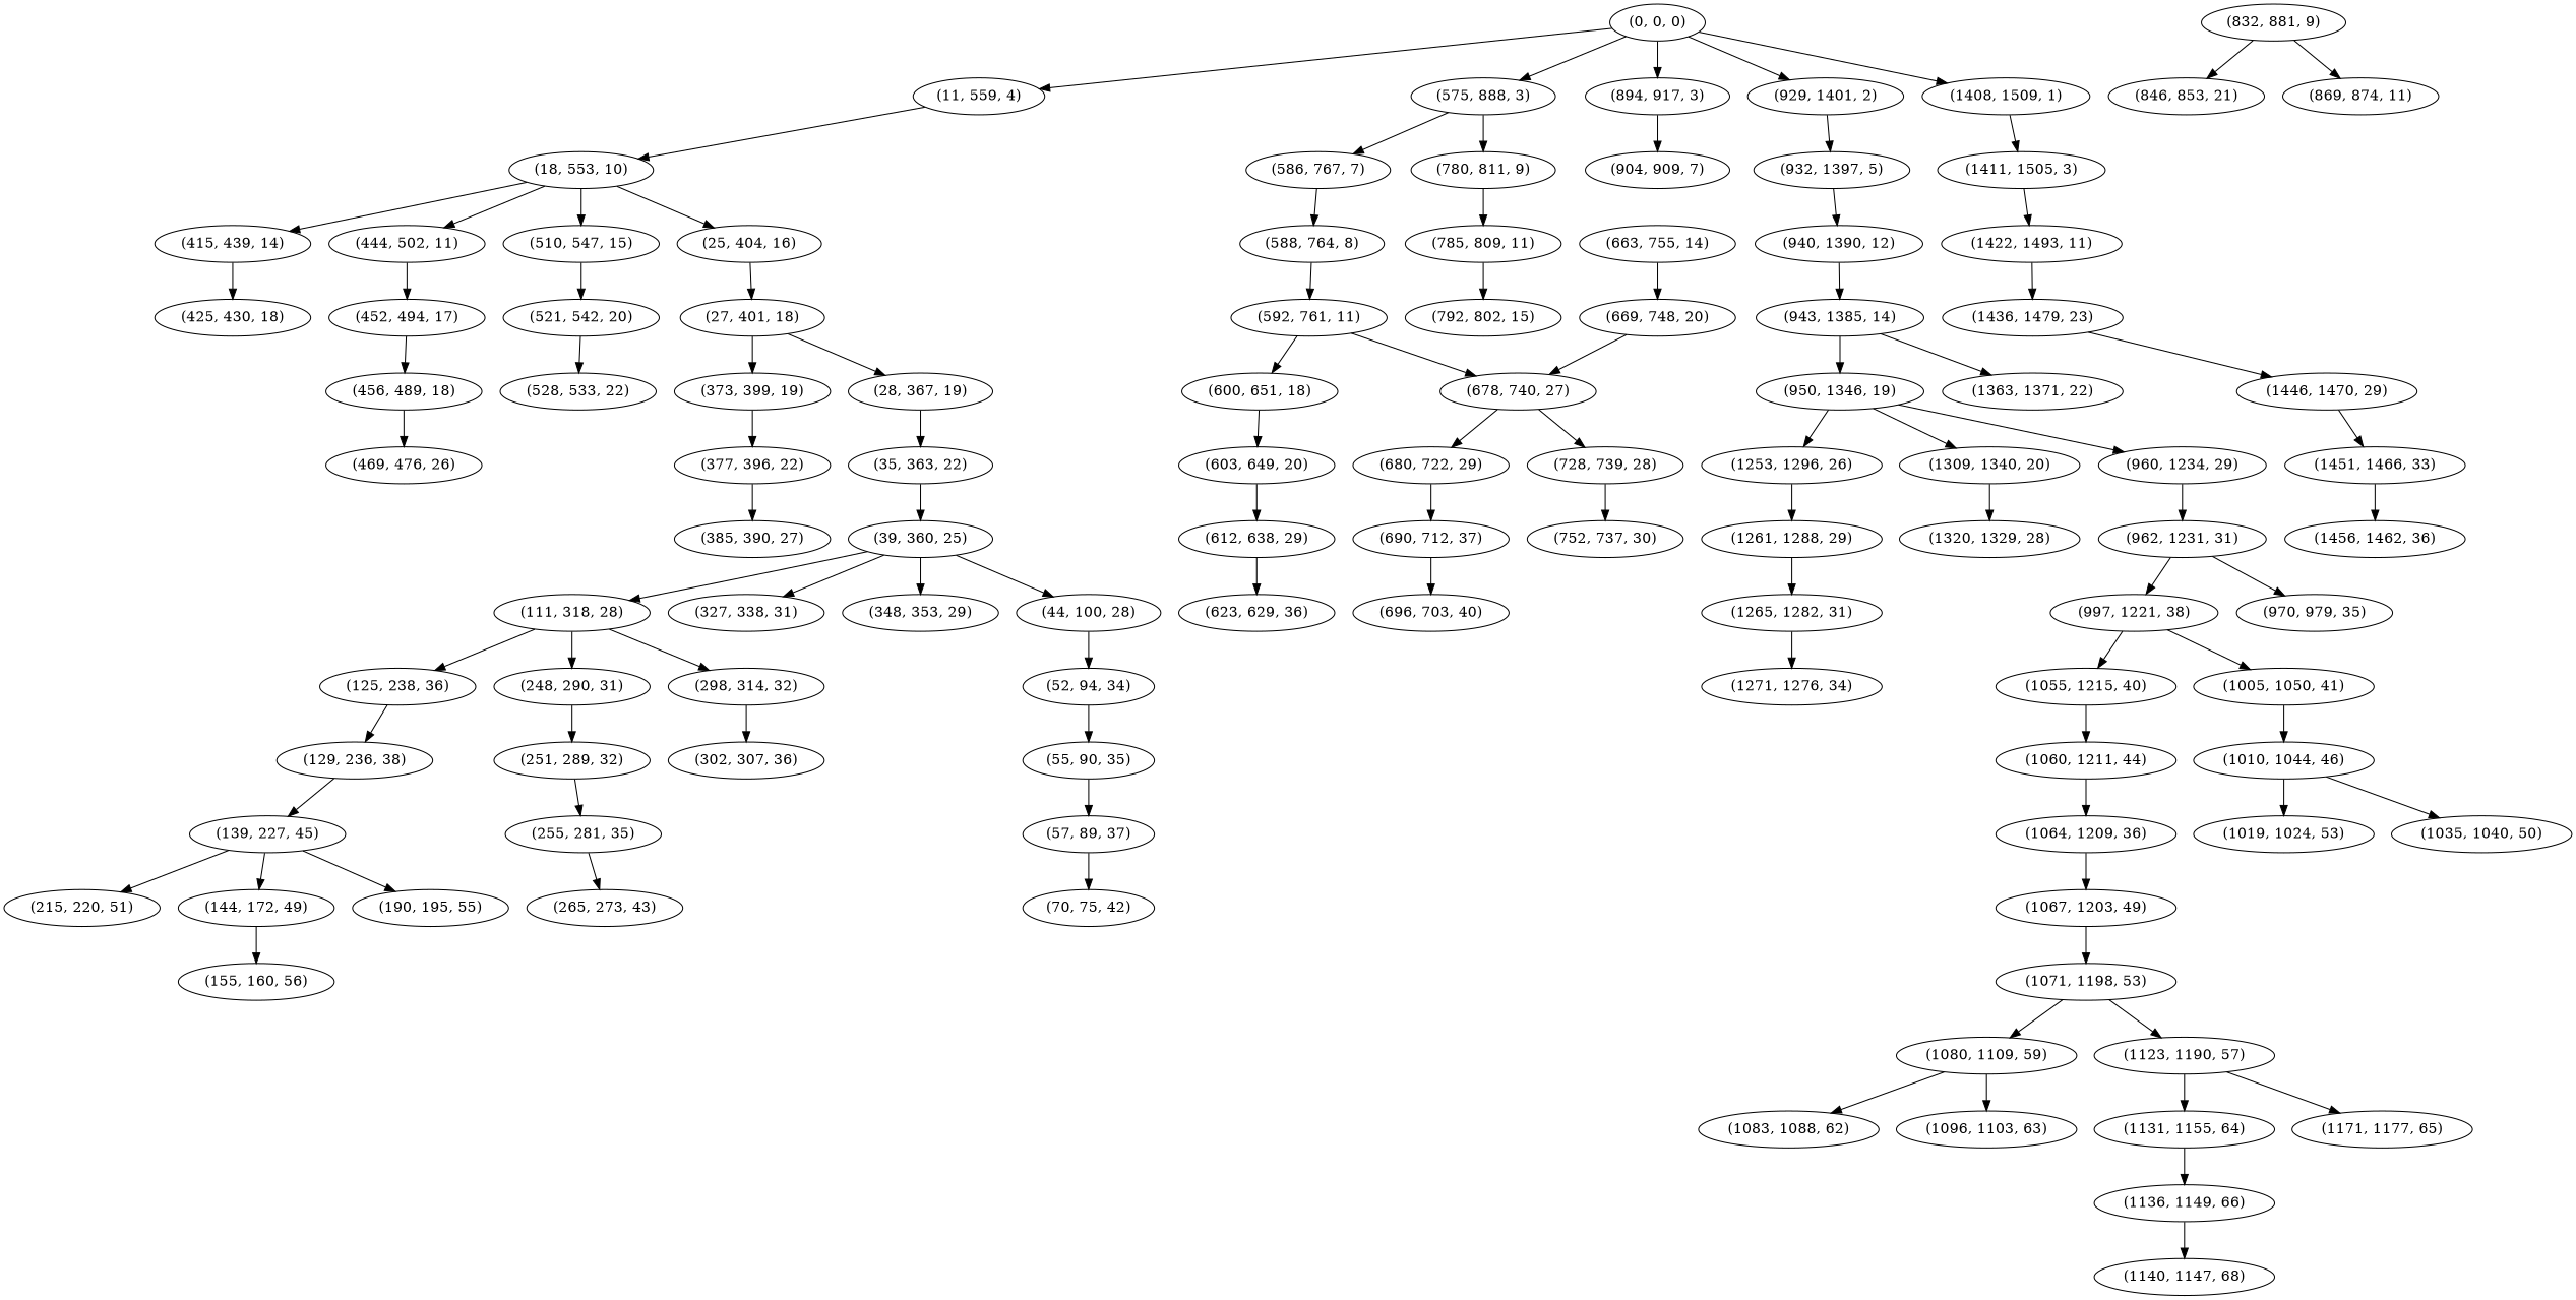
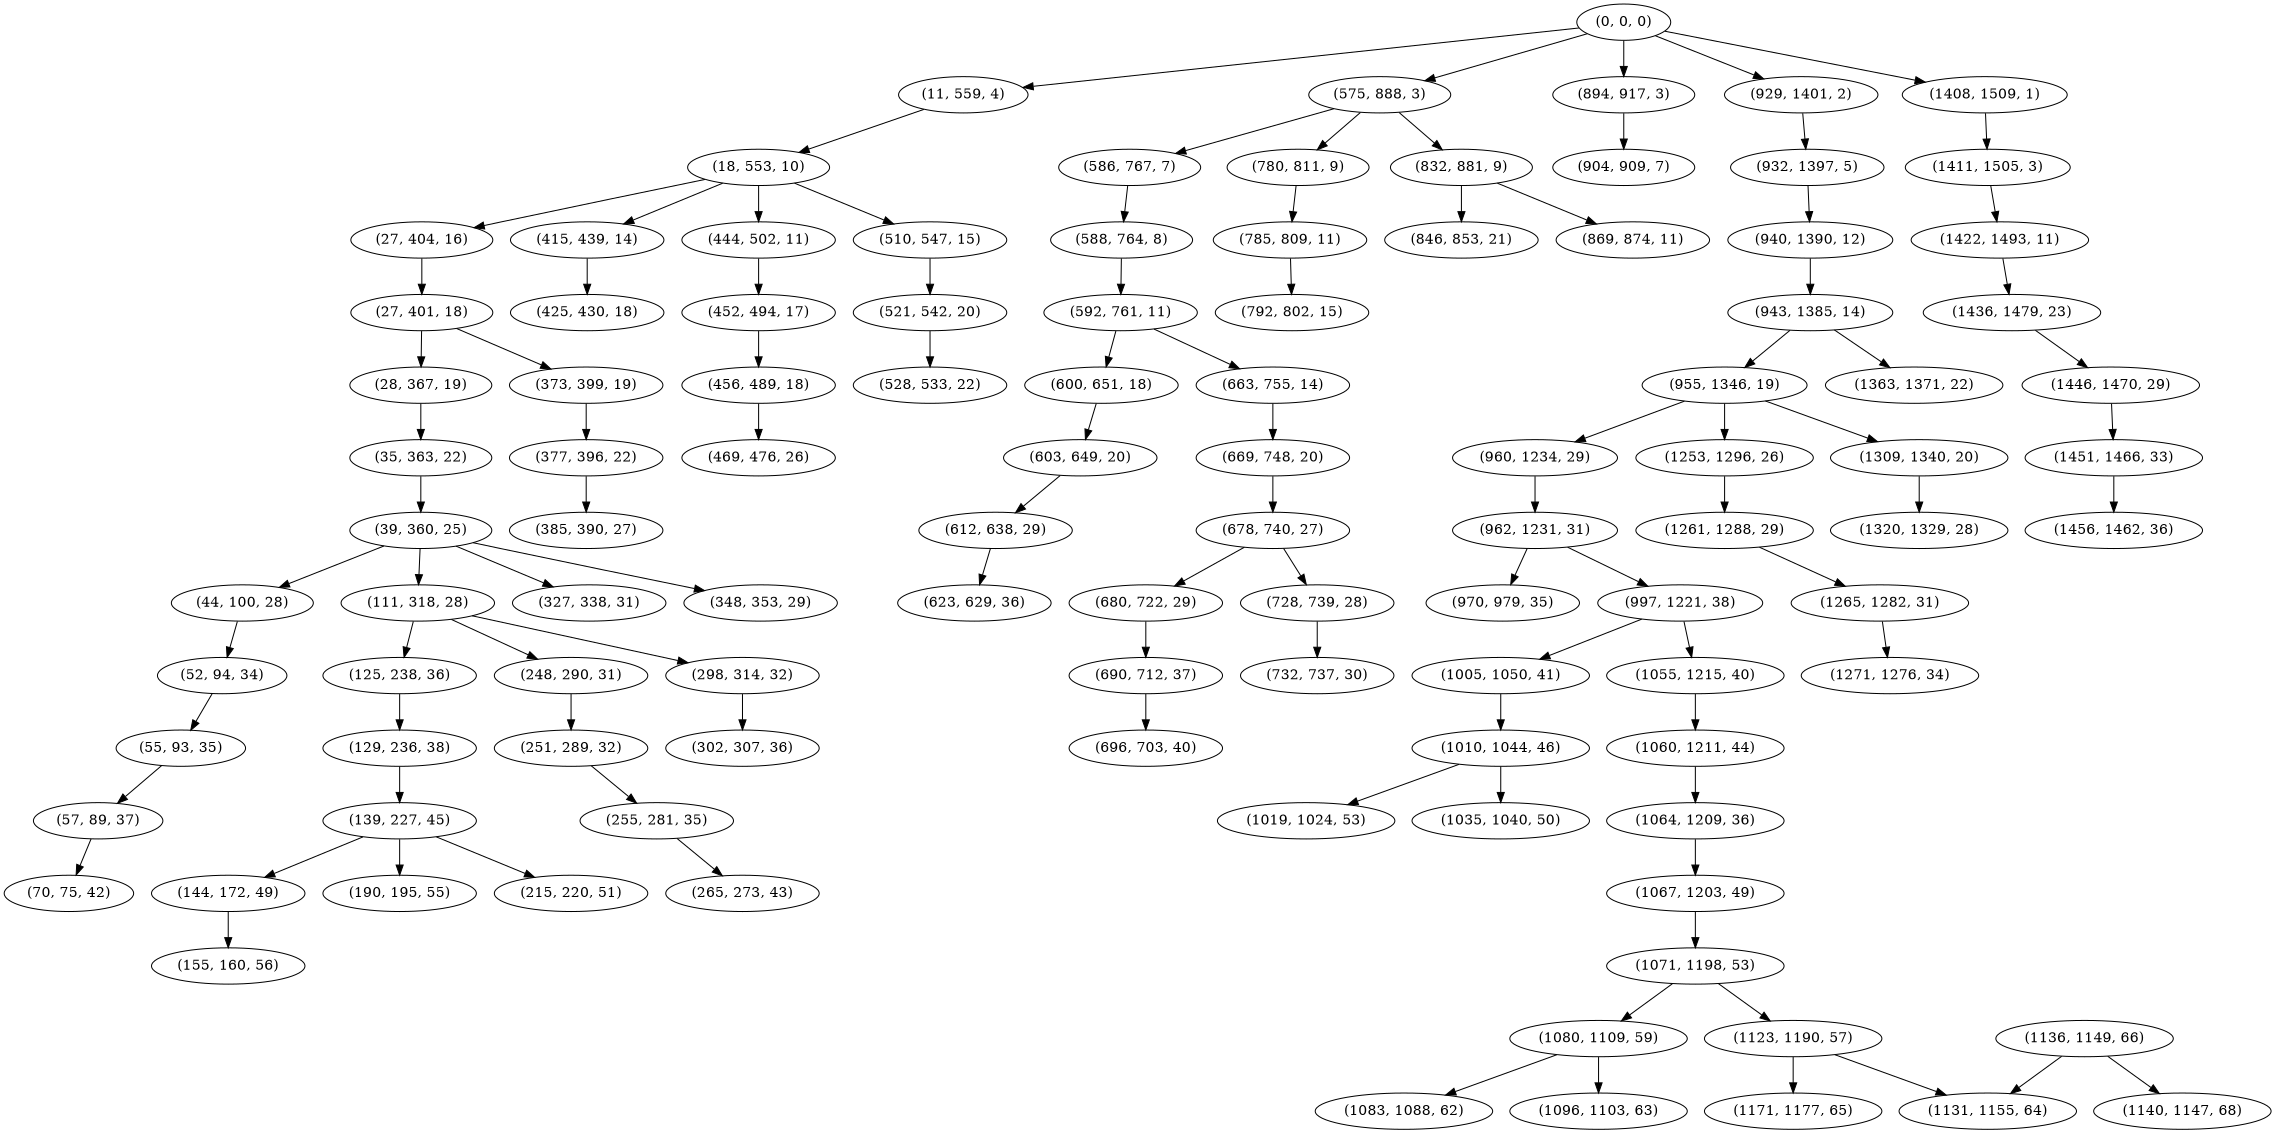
  digraph {
    "(0, 0, 0)"
    "(11, 559, 4)"
    "(575, 888, 3)"
    "(894, 917, 3)"
    "(929, 1401, 2)"
    "(1408, 1509, 1)"
    "(18, 553, 10)"
    "(586, 767, 7)"
    "(780, 811, 9)"
    "(832, 881, 9)"
    "(904, 909, 7)"
    "(932, 1397, 5)"
    "(1411, 1505, 3)"
-   "(25, 404, 16)"
+   "(25, 404, 16)" [label="(27, 404, 16)"]
    "(415, 439, 14)"
    "(444, 502, 11)"
    "(510, 547, 15)"
    "(27, 401, 18)"
    "(425, 430, 18)"
    "(452, 494, 17)"
    "(521, 542, 20)"
    "(28, 367, 19)"
    "(373, 399, 19)"
    "(35, 363, 22)"
    "(377, 396, 22)"
    "(39, 360, 25)"
    "(44, 100, 28)"
    "(111, 318, 28)"
    "(327, 338, 31)"
    "(348, 353, 29)"
    "(52, 94, 34)"
    "(125, 238, 36)"
    "(248, 290, 31)"
    "(298, 314, 32)"
-   "(55, 93, 35)" [label="(55, 90, 35)"]
+   "(55, 93, 35)"
    "(57, 89, 37)"
    "(70, 75, 42)"
    "(129, 236, 38)"
    "(251, 289, 32)"
    "(302, 307, 36)"
    "(139, 227, 45)"
    "(144, 172, 49)"
    "(190, 195, 55)"
    "(215, 220, 51)"
    "(155, 160, 56)"
    "(255, 281, 35)"
    "(265, 273, 43)"
    "(385, 390, 27)"
    "(456, 489, 18)"
    "(469, 476, 26)"
    "(528, 533, 22)"
    "(588, 764, 8)"
    "(785, 809, 11)"
    "(846, 853, 21)"
    "(869, 874, 11)"
    "(592, 761, 11)"
    "(600, 651, 18)"
    "(663, 755, 14)"
    "(603, 649, 20)"
    "(669, 748, 20)"
    "(612, 638, 29)"
    "(623, 629, 36)"
    "(678, 740, 27)"
    "(680, 722, 29)"
    "(728, 739, 28)"
    "(690, 712, 37)"
-   "(732, 737, 30)" [label="(752, 737, 30)"]
+   "(732, 737, 30)"
    "(696, 703, 40)"
    "(792, 802, 15)"
    "(940, 1390, 12)"
    "(943, 1385, 14)"
-   "(950, 1346, 19)"
+   "(950, 1346, 19)" [label="(955, 1346, 19)"]
    "(1363, 1371, 22)"
    "(960, 1234, 29)"
    "(1253, 1296, 26)"
    "(1309, 1340, 20)"
    "(962, 1231, 31)"
    "(1261, 1288, 29)"
    "(1320, 1329, 28)"
    "(970, 979, 35)"
    "(997, 1221, 38)"
    "(1005, 1050, 41)"
    "(1055, 1215, 40)"
    "(1010, 1044, 46)"
    "(1060, 1211, 44)"
    "(1019, 1024, 53)"
    "(1035, 1040, 50)"
    n88 [label="(1064, 1209, 36)"]
    "(1067, 1203, 49)"
    "(1071, 1198, 53)"
    "(1080, 1109, 59)"
    "(1123, 1190, 57)"
    "(1083, 1088, 62)"
    "(1096, 1103, 63)"
    "(1131, 1155, 64)"
    "(1171, 1177, 65)"
    "(1136, 1149, 66)"
    "(1140, 1147, 68)"
    "(1265, 1282, 31)"
    "(1271, 1276, 34)"
    "(1422, 1493, 11)"
    "(1436, 1479, 23)"
    "(1446, 1470, 29)"
    "(1451, 1466, 33)"
    "(1456, 1462, 36)"
    "(0, 0, 0)" -> "(11, 559, 4)"
    "(0, 0, 0)" -> "(575, 888, 3)"
    "(0, 0, 0)" -> "(894, 917, 3)"
    "(0, 0, 0)" -> "(929, 1401, 2)"
    "(0, 0, 0)" -> "(1408, 1509, 1)"
    "(11, 559, 4)" -> "(18, 553, 10)"
    "(575, 888, 3)" -> "(586, 767, 7)"
    "(575, 888, 3)" -> "(780, 811, 9)"
+   "(575, 888, 3)" -> "(832, 881, 9)"
    "(894, 917, 3)" -> "(904, 909, 7)"
    "(929, 1401, 2)" -> "(932, 1397, 5)"
    "(1408, 1509, 1)" -> "(1411, 1505, 3)"
    "(18, 553, 10)" -> "(25, 404, 16)"
    "(18, 553, 10)" -> "(415, 439, 14)"
    "(18, 553, 10)" -> "(444, 502, 11)"
    "(18, 553, 10)" -> "(510, 547, 15)"
    "(586, 767, 7)" -> "(588, 764, 8)"
    "(780, 811, 9)" -> "(785, 809, 11)"
    "(832, 881, 9)" -> "(846, 853, 21)"
    "(832, 881, 9)" -> "(869, 874, 11)"
    "(932, 1397, 5)" -> "(940, 1390, 12)"
    "(1411, 1505, 3)" -> "(1422, 1493, 11)"
    "(25, 404, 16)" -> "(27, 401, 18)"
    "(415, 439, 14)" -> "(425, 430, 18)"
    "(444, 502, 11)" -> "(452, 494, 17)"
    "(510, 547, 15)" -> "(521, 542, 20)"
    "(27, 401, 18)" -> "(28, 367, 19)"
    "(27, 401, 18)" -> "(373, 399, 19)"
    "(452, 494, 17)" -> "(456, 489, 18)"
    "(521, 542, 20)" -> "(528, 533, 22)"
    "(28, 367, 19)" -> "(35, 363, 22)"
    "(373, 399, 19)" -> "(377, 396, 22)"
    "(35, 363, 22)" -> "(39, 360, 25)"
    "(377, 396, 22)" -> "(385, 390, 27)"
    "(39, 360, 25)" -> "(44, 100, 28)"
    "(39, 360, 25)" -> "(111, 318, 28)"
    "(39, 360, 25)" -> "(327, 338, 31)"
    "(39, 360, 25)" -> "(348, 353, 29)"
    "(44, 100, 28)" -> "(52, 94, 34)"
    "(111, 318, 28)" -> "(125, 238, 36)"
    "(111, 318, 28)" -> "(248, 290, 31)"
    "(111, 318, 28)" -> "(298, 314, 32)"
    "(52, 94, 34)" -> "(55, 93, 35)"
    "(125, 238, 36)" -> "(129, 236, 38)"
    "(248, 290, 31)" -> "(251, 289, 32)"
    "(298, 314, 32)" -> "(302, 307, 36)"
    "(55, 93, 35)" -> "(57, 89, 37)"
    "(57, 89, 37)" -> "(70, 75, 42)"
    "(129, 236, 38)" -> "(139, 227, 45)"
    "(251, 289, 32)" -> "(255, 281, 35)"
    "(139, 227, 45)" -> "(144, 172, 49)"
    "(139, 227, 45)" -> "(190, 195, 55)"
    "(139, 227, 45)" -> "(215, 220, 51)"
    "(144, 172, 49)" -> "(155, 160, 56)"
    "(255, 281, 35)" -> "(265, 273, 43)"
    "(456, 489, 18)" -> "(469, 476, 26)"
    "(588, 764, 8)" -> "(592, 761, 11)"
    "(785, 809, 11)" -> "(792, 802, 15)"
    "(592, 761, 11)" -> "(600, 651, 18)"
-   "(592, 761, 11)" -> "(678, 740, 27)"
+   "(592, 761, 11)" -> "(663, 755, 14)"
    "(600, 651, 18)" -> "(603, 649, 20)"
    "(663, 755, 14)" -> "(669, 748, 20)"
    "(603, 649, 20)" -> "(612, 638, 29)"
    "(669, 748, 20)" -> "(678, 740, 27)"
    "(612, 638, 29)" -> "(623, 629, 36)"
    "(678, 740, 27)" -> "(680, 722, 29)"
    "(678, 740, 27)" -> "(728, 739, 28)"
    "(680, 722, 29)" -> "(690, 712, 37)"
    "(728, 739, 28)" -> "(732, 737, 30)"
    "(690, 712, 37)" -> "(696, 703, 40)"
    "(940, 1390, 12)" -> "(943, 1385, 14)"
    "(943, 1385, 14)" -> "(950, 1346, 19)"
    "(943, 1385, 14)" -> "(1363, 1371, 22)"
    "(950, 1346, 19)" -> "(960, 1234, 29)"
    "(950, 1346, 19)" -> "(1253, 1296, 26)"
    "(950, 1346, 19)" -> "(1309, 1340, 20)"
    "(960, 1234, 29)" -> "(962, 1231, 31)"
    "(1253, 1296, 26)" -> "(1261, 1288, 29)"
    "(1309, 1340, 20)" -> "(1320, 1329, 28)"
    "(962, 1231, 31)" -> "(970, 979, 35)"
    "(962, 1231, 31)" -> "(997, 1221, 38)"
    "(1261, 1288, 29)" -> "(1265, 1282, 31)"
    "(997, 1221, 38)" -> "(1005, 1050, 41)"
    "(997, 1221, 38)" -> "(1055, 1215, 40)"
    "(1005, 1050, 41)" -> "(1010, 1044, 46)"
    "(1055, 1215, 40)" -> "(1060, 1211, 44)"
    "(1010, 1044, 46)" -> "(1019, 1024, 53)"
    "(1010, 1044, 46)" -> "(1035, 1040, 50)"
    "(1060, 1211, 44)" -> n88
    n88 -> "(1067, 1203, 49)"
    "(1067, 1203, 49)" -> "(1071, 1198, 53)"
    "(1071, 1198, 53)" -> "(1080, 1109, 59)"
    "(1071, 1198, 53)" -> "(1123, 1190, 57)"
    "(1080, 1109, 59)" -> "(1083, 1088, 62)"
    "(1080, 1109, 59)" -> "(1096, 1103, 63)"
    "(1123, 1190, 57)" -> "(1131, 1155, 64)"
    "(1123, 1190, 57)" -> "(1171, 1177, 65)"
-   "(1131, 1155, 64)" -> "(1136, 1149, 66)"
+   "(1136, 1149, 66)" -> "(1131, 1155, 64)"
    "(1136, 1149, 66)" -> "(1140, 1147, 68)"
    "(1265, 1282, 31)" -> "(1271, 1276, 34)"
    "(1422, 1493, 11)" -> "(1436, 1479, 23)"
    "(1436, 1479, 23)" -> "(1446, 1470, 29)"
    "(1446, 1470, 29)" -> "(1451, 1466, 33)"
    "(1451, 1466, 33)" -> "(1456, 1462, 36)"
  }
